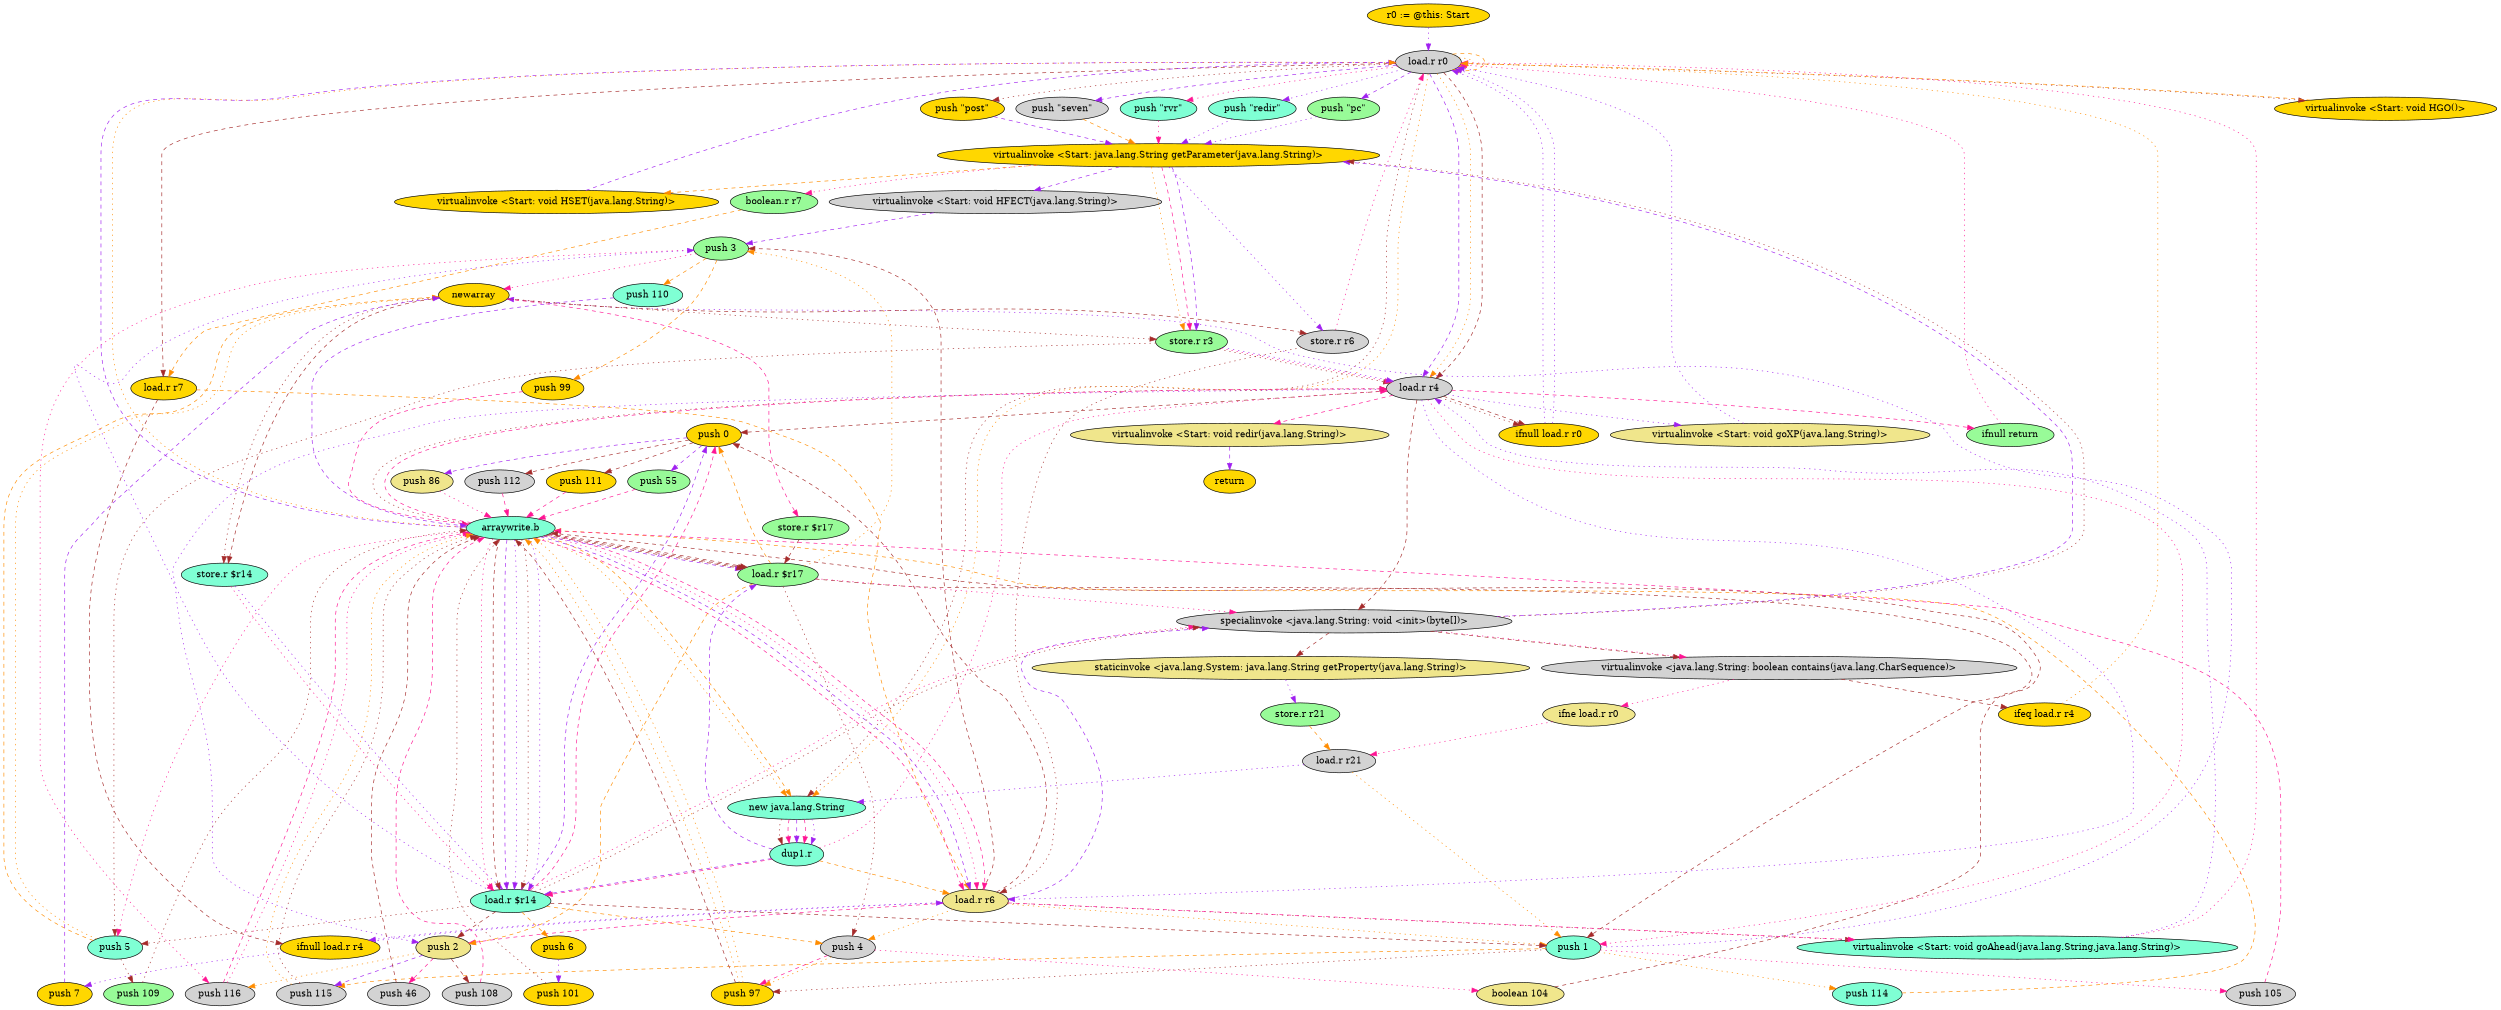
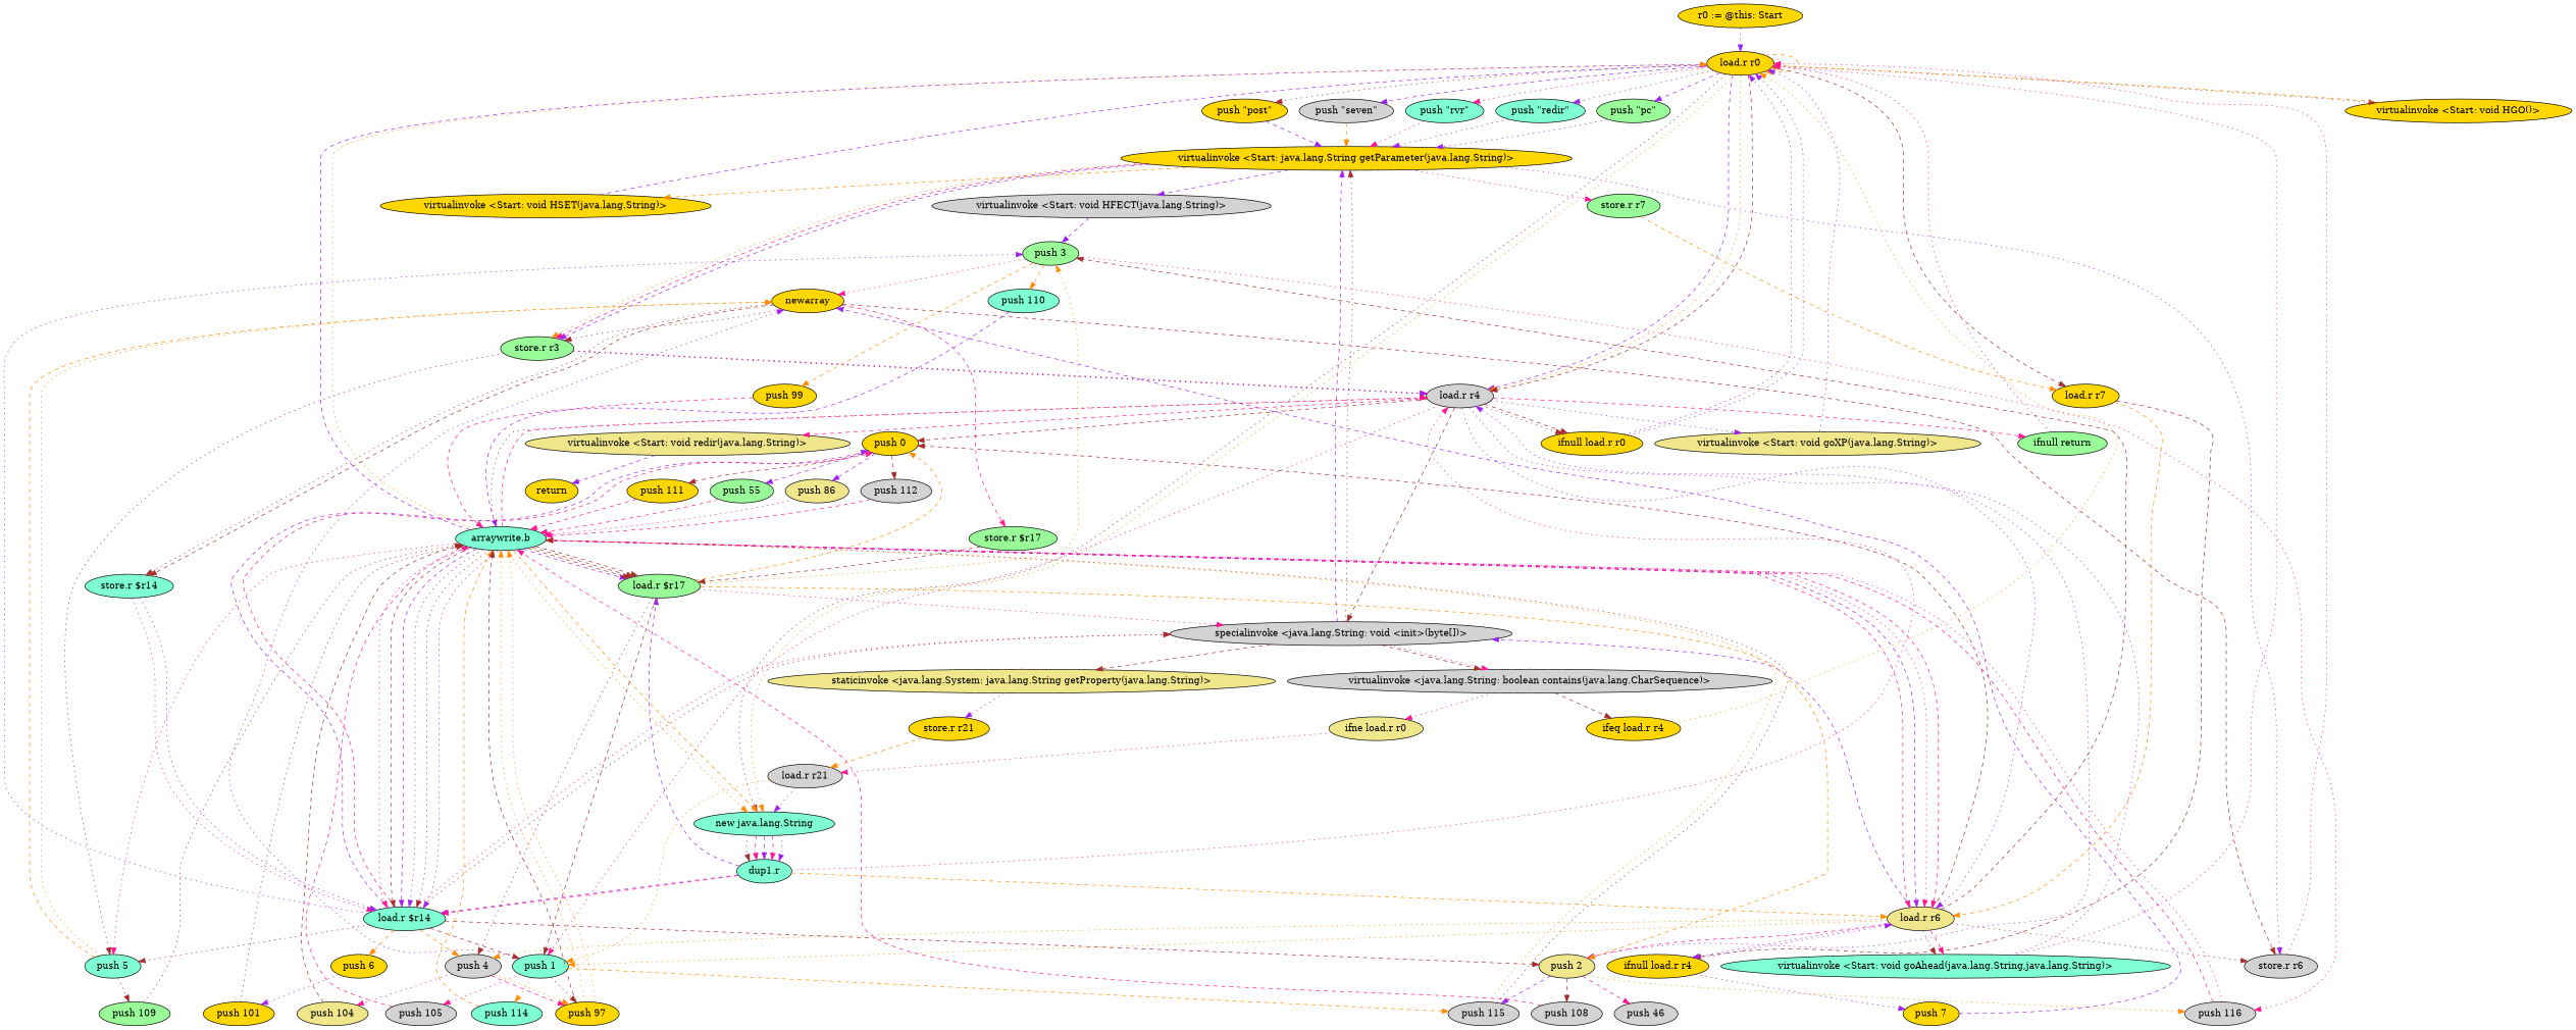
  digraph {
    node [fillcolor=gold style=filled]
    edge [color=purple style=dashed]
-   "load.r r0" [fillcolor=lightgrey]
+   "load.r r0"
    "r0 := @this: Start"
    "push \"pc\"" [fillcolor=palegreen]
    "virtualinvoke <Start: void HGO()>"
    "push \"post\""
    "load.r r4" [fillcolor=lightgrey]
    "new java.lang.String" [fillcolor=aquamarine]
    "push \"seven\"" [fillcolor=lightgrey]
    "load.r r7"
    "push \"rvr\"" [fillcolor=aquamarine]
    "push \"redir\"" [fillcolor=aquamarine]
    "virtualinvoke <Start: java.lang.String getParameter(java.lang.String)>"
    "push 0"
    "push 1" [fillcolor=aquamarine]
    "push 2" [fillcolor=khaki]
    "specialinvoke <java.lang.String: void <init>(byte[])>" [fillcolor=lightgrey]
    "load.r r6" [fillcolor=khaki]
    "ifnull load.r r0"
    "virtualinvoke <Start: void goXP(java.lang.String)>" [fillcolor=khaki]
    "ifnull return" [fillcolor=palegreen]
    "virtualinvoke <Start: void redir(java.lang.String)>" [fillcolor=khaki]
    "dup1.r" [fillcolor=aquamarine]
    "ifnull load.r r4"
    "virtualinvoke <Start: void HSET(java.lang.String)>"
    "virtualinvoke <Start: void HFECT(java.lang.String)>" [fillcolor=lightgrey]
    n26 [fillcolor=palegreen label="store.r r3"]
    "store.r r6" [fillcolor=lightgrey]
-   "store.r r7" [fillcolor=palegreen label="boolean.r r7"]
+   "store.r r7" [fillcolor=palegreen]
    "push 3" [fillcolor=palegreen]
    "push 5" [fillcolor=aquamarine]
    newarray
    "push 116" [fillcolor=lightgrey]
    "push 99"
    "push 110" [fillcolor=aquamarine]
    "store.r $r14" [fillcolor=aquamarine]
    "store.r $r17" [fillcolor=palegreen]
    "arraywrite.b" [fillcolor=aquamarine]
    "load.r $r14" [fillcolor=aquamarine]
    "load.r $r17" [fillcolor=palegreen]
    "push 109" [fillcolor=palegreen]
    "push 112" [fillcolor=lightgrey]
    "push 111"
    "push 55" [fillcolor=palegreen]
    "push 86" [fillcolor=khaki]
    "push 114" [fillcolor=aquamarine]
    "push 97"
    "push 115" [fillcolor=lightgrey]
    "push 105" [fillcolor=lightgrey]
    "push 108" [fillcolor=lightgrey]
    "push 46" [fillcolor=lightgrey]
    "staticinvoke <java.lang.System: java.lang.String getProperty(java.lang.String)>" [fillcolor=khaki]
    "virtualinvoke <java.lang.String: boolean contains(java.lang.CharSequence)>" [fillcolor=lightgrey]
    "push 4" [fillcolor=lightgrey]
    "virtualinvoke <Start: void goAhead(java.lang.String,java.lang.String)>" [fillcolor=aquamarine]
    return
    "push 6"
-   "store.r r21" [fillcolor=palegreen]
+   "store.r r21"
    "ifne load.r r0" [fillcolor=khaki]
    "ifeq load.r r4"
-   "push 104" [fillcolor=khaki label="boolean 104"]
+   "push 104" [fillcolor=khaki]
    "push 7"
    "push 101"
    "load.r r21" [fillcolor=lightgrey]
    "load.r r0" -> "load.r r0" [color=darkorange style=dotted]
    "load.r r0" -> "load.r r0" [color=darkorange]
    "load.r r0" -> "push \"pc\""
    "load.r r0" -> "virtualinvoke <Start: void HGO()>" [color=brown style=dotted]
    "load.r r0" -> "push \"post\"" [color=brown style=dotted]
    "load.r r0" -> "load.r r4"
    "load.r r0" -> "load.r r4" [color=darkorange style=dotted]
    "load.r r0" -> "load.r r4" [color=brown]
    "load.r r0" -> "new java.lang.String" [color=brown style=dotted]
    "load.r r0" -> "new java.lang.String" [color=darkorange style=dotted]
    "load.r r0" -> "push \"seven\""
    "load.r r0" -> "load.r r7" [color=brown]
    "load.r r0" -> "push \"rvr\"" [color=deeppink style=dotted]
    "load.r r0" -> "push \"redir\"" [style=dotted]
    "r0 := @this: Start" -> "load.r r0" [style=dotted]
    "push \"pc\"" -> "virtualinvoke <Start: java.lang.String getParameter(java.lang.String)>" [style=dotted]
    "virtualinvoke <Start: void HGO()>" -> "load.r r0" [color=darkorange]
    "push \"post\"" -> "virtualinvoke <Start: java.lang.String getParameter(java.lang.String)>"
    "load.r r4" -> "push 0" [color=brown]
    "load.r r4" -> "push 1" [color=deeppink style=dotted]
    "load.r r4" -> "push 2" [style=dotted]
    "load.r r4" -> "specialinvoke <java.lang.String: void <init>(byte[])>" [color=brown]
    "load.r r4" -> "load.r r6" [style=dotted]
    "load.r r4" -> "ifnull load.r r0" [color=brown style=dotted]
    "load.r r4" -> "ifnull load.r r0" [color=brown]
    "load.r r4" -> "virtualinvoke <Start: void goXP(java.lang.String)>" [style=dotted]
    "load.r r4" -> "ifnull return" [color=deeppink]
    "load.r r4" -> "virtualinvoke <Start: void redir(java.lang.String)>" [color=deeppink]
    "new java.lang.String" -> "dup1.r" [color=brown style=dotted]
    "new java.lang.String" -> "dup1.r" [color=deeppink]
    "new java.lang.String" -> "dup1.r"
    "new java.lang.String" -> "dup1.r" [color=deeppink]
    "new java.lang.String" -> "dup1.r" [style=dotted]
    "push \"seven\"" -> "virtualinvoke <Start: java.lang.String getParameter(java.lang.String)>" [color=darkorange]
    "load.r r7" -> "load.r r6" [color=darkorange]
    "load.r r7" -> "ifnull load.r r4" [color=brown]
    "push \"rvr\"" -> "virtualinvoke <Start: java.lang.String getParameter(java.lang.String)>" [color=deeppink style=dotted]
    "push \"redir\"" -> "virtualinvoke <Start: java.lang.String getParameter(java.lang.String)>" [style=dotted]
    "virtualinvoke <Start: java.lang.String getParameter(java.lang.String)>" -> "virtualinvoke <Start: void HSET(java.lang.String)>" [color=darkorange]
    "virtualinvoke <Start: java.lang.String getParameter(java.lang.String)>" -> "virtualinvoke <Start: void HFECT(java.lang.String)>"
    "virtualinvoke <Start: java.lang.String getParameter(java.lang.String)>" -> n26 [color=darkorange style=dotted]
    "virtualinvoke <Start: java.lang.String getParameter(java.lang.String)>" -> n26 [color=deeppink]
    "virtualinvoke <Start: java.lang.String getParameter(java.lang.String)>" -> n26
    "virtualinvoke <Start: java.lang.String getParameter(java.lang.String)>" -> "store.r r6" [style=dotted]
    "virtualinvoke <Start: java.lang.String getParameter(java.lang.String)>" -> "store.r r7" [color=deeppink style=dotted]
    "push 0" -> "push 112" [color=brown]
    "push 0" -> "push 111" [color=brown]
    "push 0" -> "push 55"
    "push 0" -> "push 86"
    "push 1" -> newarray [style=dotted]
    "push 1" -> "push 114" [color=darkorange style=dotted]
    "push 1" -> "push 97" [color=brown style=dotted]
    "push 1" -> "push 115" [color=darkorange]
    "push 1" -> "push 105" [color=deeppink style=dotted]
    "push 2" -> "push 116" [color=darkorange style=dotted]
    "push 2" -> "push 115"
    "push 2" -> "push 108" [color=brown]
    "push 2" -> "push 46" [color=deeppink]
    "specialinvoke <java.lang.String: void <init>(byte[])>" -> "virtualinvoke <Start: java.lang.String getParameter(java.lang.String)>"
    "specialinvoke <java.lang.String: void <init>(byte[])>" -> "virtualinvoke <Start: java.lang.String getParameter(java.lang.String)>" [color=brown style=dotted]
    "specialinvoke <java.lang.String: void <init>(byte[])>" -> "staticinvoke <java.lang.System: java.lang.String getProperty(java.lang.String)>" [color=brown]
    "specialinvoke <java.lang.String: void <init>(byte[])>" -> "virtualinvoke <java.lang.String: boolean contains(java.lang.CharSequence)>" [color=brown]
    "specialinvoke <java.lang.String: void <init>(byte[])>" -> "virtualinvoke <java.lang.String: boolean contains(java.lang.CharSequence)>" [color=deeppink style=dotted]
    "load.r r6" -> "push 0" [color=brown]
    "load.r r6" -> "push 1" [color=darkorange style=dotted]
    "load.r r6" -> "push 2" [color=deeppink]
    "load.r r6" -> "specialinvoke <java.lang.String: void <init>(byte[])>"
    "load.r r6" -> "ifnull load.r r4" [style=dotted]
    "load.r r6" -> "push 3" [color=brown]
    "load.r r6" -> "push 4" [color=darkorange style=dotted]
    "load.r r6" -> "virtualinvoke <Start: void goAhead(java.lang.String,java.lang.String)>" [color=brown style=dotted]
    "load.r r6" -> "virtualinvoke <Start: void goAhead(java.lang.String,java.lang.String)>" [color=deeppink]
    "ifnull load.r r0" -> "load.r r0" [style=dotted]
    "ifnull load.r r0" -> "load.r r0" [style=dotted]
    "virtualinvoke <Start: void goXP(java.lang.String)>" -> "load.r r0" [style=dotted]
    "ifnull return" -> "load.r r0" [color=deeppink style=dotted]
    "virtualinvoke <Start: void redir(java.lang.String)>" -> return
    "dup1.r" -> "load.r r4" [color=deeppink style=dotted]
    "dup1.r" -> "load.r r6" [color=darkorange]
    "dup1.r" -> "load.r $r14"
    "dup1.r" -> "load.r $r14" [color=deeppink]
    "dup1.r" -> "load.r $r17"
    "ifnull load.r r4" -> "load.r r6" [style=dotted]
    "ifnull load.r r4" -> "push 7" [style=dotted]
    "virtualinvoke <Start: void HSET(java.lang.String)>" -> "load.r r0"
    "virtualinvoke <Start: void HFECT(java.lang.String)>" -> "push 3"
    n26 -> "load.r r4" [color=brown style=dotted]
    n26 -> "load.r r4" [color=deeppink style=dotted]
    n26 -> "load.r r4" [style=dotted]
    n26 -> "push 5" [color=brown style=dotted]
    "store.r r6" -> "load.r r0" [color=deeppink style=dotted]
-   "store.r r6" -> "load.r r6" [color=brown style=dotted]
+   "load.r r6" -> "store.r r6" [color=brown style=dotted]
    "store.r r7" -> "load.r r7" [color=darkorange]
    "push 3" -> newarray [color=deeppink style=dotted]
    "push 3" -> "push 116" [color=deeppink style=dotted]
    "push 3" -> "push 99" [color=darkorange]
    "push 3" -> "push 110" [color=darkorange]
    "push 5" -> newarray [color=darkorange]
    "push 5" -> newarray [color=darkorange style=dotted]
    "push 5" -> "push 109" [color=brown style=dotted]
    newarray -> n26 [color=brown style=dotted]
    newarray -> "store.r r6" [color=brown]
    newarray -> "store.r $r14" [color=brown style=dotted]
    newarray -> "store.r $r14" [color=brown]
    newarray -> "store.r $r17" [color=deeppink]
    "push 116" -> "arraywrite.b" [color=deeppink]
    "push 116" -> "arraywrite.b" [color=deeppink style=dotted]
    "push 99" -> "arraywrite.b" [color=deeppink]
    "push 110" -> "arraywrite.b"
    "store.r $r14" -> "load.r $r14" [color=deeppink style=dotted]
    "store.r $r14" -> "load.r $r14" [style=dotted]
    "store.r $r17" -> "load.r $r17" [color=brown]
    "arraywrite.b" -> "load.r r0"
    "arraywrite.b" -> "load.r r0" [color=darkorange style=dotted]
    "arraywrite.b" -> "load.r r4" [color=brown style=dotted]
    "arraywrite.b" -> "load.r r4" [color=deeppink]
    "arraywrite.b" -> "new java.lang.String" [color=darkorange style=dotted]
    "arraywrite.b" -> "new java.lang.String" [color=darkorange]
    "arraywrite.b" -> "load.r r6" [color=deeppink]
    "arraywrite.b" -> "load.r r6"
    "arraywrite.b" -> "load.r r6" [color=deeppink style=dotted]
    "arraywrite.b" -> "load.r r6" [color=deeppink]
    "arraywrite.b" -> "push 5" [color=deeppink style=dotted]
    "arraywrite.b" -> "load.r $r14" [color=deeppink style=dotted]
    "arraywrite.b" -> "load.r $r14" [color=brown]
    "arraywrite.b" -> "load.r $r14"
    "arraywrite.b" -> "load.r $r14" [style=dotted]
    "arraywrite.b" -> "load.r $r14" [color=brown style=dotted]
    "arraywrite.b" -> "load.r $r14" [style=dotted]
    "arraywrite.b" -> "load.r $r17"
    "arraywrite.b" -> "load.r $r17" [color=brown]
    "arraywrite.b" -> "load.r $r17" [color=brown]
    "arraywrite.b" -> "load.r $r17" [color=brown]
    "load.r $r14" -> "push 0"
    "load.r $r14" -> "push 0" [color=deeppink]
    "load.r $r14" -> "push 1" [color=brown]
    "load.r $r14" -> "push 2" [color=brown]
    "load.r $r14" -> "specialinvoke <java.lang.String: void <init>(byte[])>" [color=deeppink style=dotted]
    "load.r $r14" -> "specialinvoke <java.lang.String: void <init>(byte[])>" [color=brown style=dotted]
    "load.r $r14" -> "push 3" [style=dotted]
    "load.r $r14" -> "push 5" [color=brown style=dotted]
    "load.r $r14" -> "push 4" [color=darkorange]
    "load.r $r14" -> "push 6" [color=darkorange]
    "load.r $r17" -> "push 0" [color=darkorange]
    "load.r $r17" -> "push 1" [color=brown]
    "load.r $r17" -> "push 2" [color=darkorange]
    "load.r $r17" -> "specialinvoke <java.lang.String: void <init>(byte[])>" [color=deeppink style=dotted]
    "load.r $r17" -> "push 3" [color=darkorange style=dotted]
    "load.r $r17" -> "push 4" [color=brown style=dotted]
    "push 109" -> "arraywrite.b" [color=brown style=dotted]
    "push 112" -> "arraywrite.b" [color=deeppink]
    "push 111" -> "arraywrite.b" [color=deeppink]
    "push 55" -> "arraywrite.b" [color=deeppink]
    "push 86" -> "arraywrite.b" [color=deeppink style=dotted]
    "push 114" -> "arraywrite.b" [color=darkorange]
    "push 97" -> "arraywrite.b" [color=brown]
    "push 97" -> "arraywrite.b" [color=darkorange style=dotted]
    "push 97" -> "arraywrite.b" [color=darkorange style=dotted]
    "push 115" -> "arraywrite.b" [color=darkorange style=dotted]
    "push 115" -> "arraywrite.b" [color=brown style=dotted]
    "push 105" -> "arraywrite.b" [color=deeppink]
    "push 108" -> "arraywrite.b" [color=deeppink]
-   "push 46" -> "arraywrite.b" [color=brown]
    "staticinvoke <java.lang.System: java.lang.String getProperty(java.lang.String)>" -> "store.r r21" [style=dotted]
    "virtualinvoke <java.lang.String: boolean contains(java.lang.CharSequence)>" -> "ifne load.r r0" [color=deeppink style=dotted]
    "virtualinvoke <java.lang.String: boolean contains(java.lang.CharSequence)>" -> "ifeq load.r r4" [color=brown]
    "push 4" -> "push 97" [color=deeppink]
    "push 4" -> "push 97" [color=darkorange style=dotted]
    "push 4" -> "push 104" [color=deeppink style=dotted]
    "virtualinvoke <Start: void goAhead(java.lang.String,java.lang.String)>" -> "load.r r0" [color=deeppink style=dotted]
    "virtualinvoke <Start: void goAhead(java.lang.String,java.lang.String)>" -> "load.r r4" [style=dotted]
    "push 6" -> "push 101" [style=dotted]
    "store.r r21" -> "load.r r21" [color=darkorange]
    "ifne load.r r0" -> "load.r r21" [color=deeppink style=dotted]
    "ifeq load.r r4" -> "load.r r0" [color=darkorange style=dotted]
    "push 104" -> "arraywrite.b" [color=brown]
    "push 7" -> newarray
    "push 101" -> "arraywrite.b" [color=brown style=dotted]
    "load.r r21" -> "new java.lang.String" [style=dotted]
    "load.r r21" -> "push 1" [color=darkorange style=dotted]
  }
